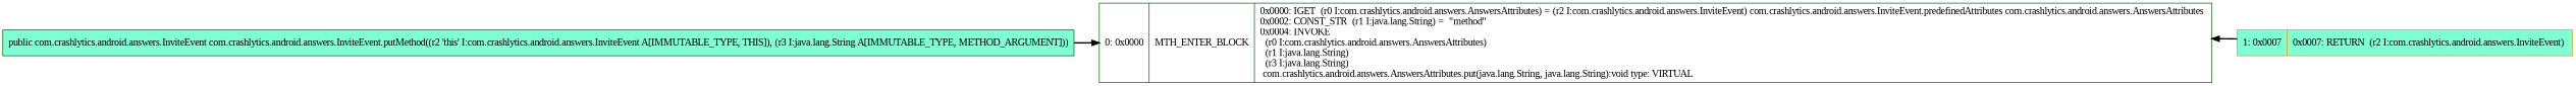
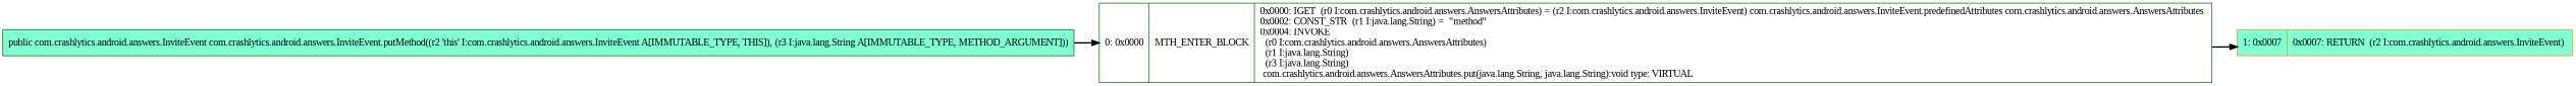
  digraph {
    rankdir=LR
    fontname="Liberation Serif"
    node [shape=record style=filled fillcolor=aquamarine color=darkgreen fontname="Liberation Serif"]
    edge [style=bold fontname="Liberation Serif"]
    n1 [label="{0\:\ 0x0000|MTH_ENTER_BLOCK\l|0x0000: IGET  (r0 I:com.crashlytics.android.answers.AnswersAttributes) = (r2 I:com.crashlytics.android.answers.InviteEvent) com.crashlytics.android.answers.InviteEvent.predefinedAttributes com.crashlytics.android.answers.AnswersAttributes \l0x0002: CONST_STR  (r1 I:java.lang.String) =  \"method\" \l0x0004: INVOKE  \l  (r0 I:com.crashlytics.android.answers.AnswersAttributes)\l  (r1 I:java.lang.String)\l  (r3 I:java.lang.String)\l com.crashlytics.android.answers.AnswersAttributes.put(java.lang.String, java.lang.String):void type: VIRTUAL \l}" fillcolor=white]
    n2 [label="{1\:\ 0x0007|0x0007: RETURN  (r2 I:com.crashlytics.android.answers.InviteEvent) \l}" color=darkorange]
    n3 [label="{public com.crashlytics.android.answers.InviteEvent com.crashlytics.android.answers.InviteEvent.putMethod((r2 'this' I:com.crashlytics.android.answers.InviteEvent A[IMMUTABLE_TYPE, THIS]), (r3 I:java.lang.String A[IMMUTABLE_TYPE, METHOD_ARGUMENT])) }"]
-   n2 -> n1
+   n1 -> n2
    n3 -> n1
  }
